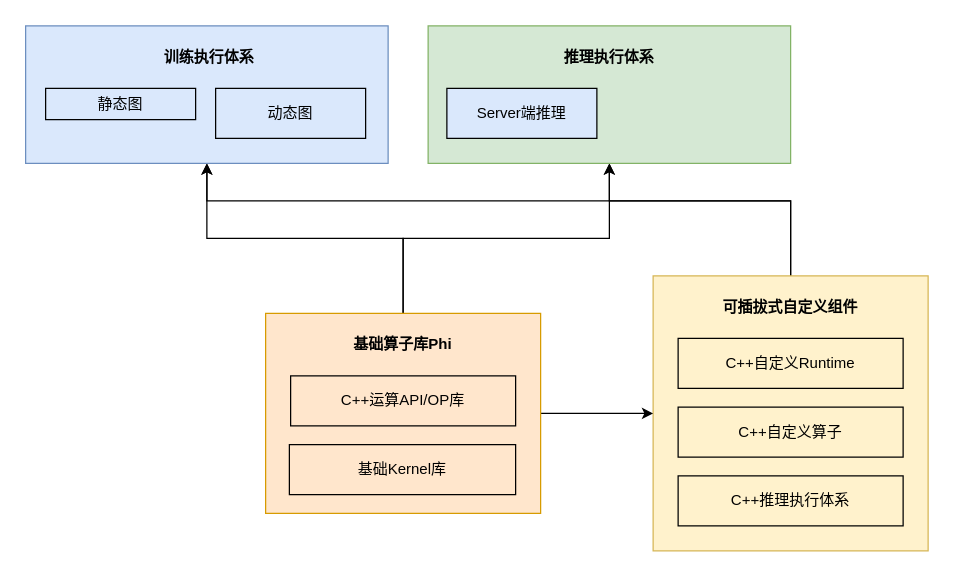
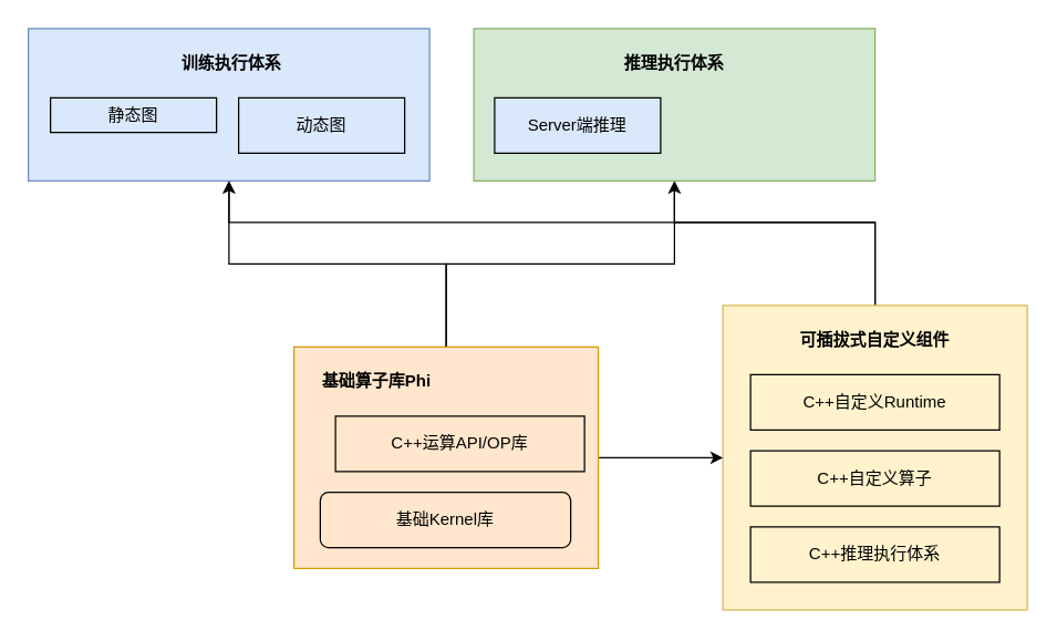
  <mxCell id="0" />
  <mxCell id="1" parent="0" />
  <mxCell id="2" style="edgeStyle=orthogonalEdgeStyle;rounded=0;orthogonalLoop=1;jettySize=auto;html=1;entryX=0.5;entryY=1;entryDx=0;entryDy=0;" edge="1" parent="1" source="4" target="14"><mxGeometry relative="1" as="geometry"><Array as="points"><mxPoint x="632" y="160" /><mxPoint x="487" y="160" /></Array></mxGeometry></mxCell>
  <mxCell id="3" style="edgeStyle=orthogonalEdgeStyle;rounded=0;orthogonalLoop=1;jettySize=auto;html=1;exitX=0.5;exitY=0;exitDx=0;exitDy=0;entryX=0.5;entryY=1;entryDx=0;entryDy=0;" edge="1" parent="1" source="4" target="11"><mxGeometry relative="1" as="geometry"><Array as="points"><mxPoint x="632" y="160" /><mxPoint x="165" y="160" /></Array></mxGeometry></mxCell>
  <mxCell id="4" value="" style="rounded=0;whiteSpace=wrap;html=1;fillColor=#fff2cc;strokeColor=#d6b656;" vertex="1" parent="1"><mxGeometry x="522" y="220" width="220" height="220" as="geometry" /></mxCell>
  <mxCell id="5" style="edgeStyle=orthogonalEdgeStyle;rounded=0;orthogonalLoop=1;jettySize=auto;html=1;exitX=0.5;exitY=0;exitDx=0;exitDy=0;entryX=0.5;entryY=1;entryDx=0;entryDy=0;" edge="1" parent="1" source="8" target="11"><mxGeometry relative="1" as="geometry" /></mxCell>
  <mxCell id="6" style="edgeStyle=orthogonalEdgeStyle;rounded=0;orthogonalLoop=1;jettySize=auto;html=1;entryX=0.5;entryY=1;entryDx=0;entryDy=0;" edge="1" parent="1" source="8" target="14"><mxGeometry relative="1" as="geometry" /></mxCell>
  <mxCell id="7" style="edgeStyle=orthogonalEdgeStyle;rounded=0;orthogonalLoop=1;jettySize=auto;html=1;exitX=1;exitY=0.5;exitDx=0;exitDy=0;entryX=0;entryY=0.5;entryDx=0;entryDy=0;" edge="1" parent="1" source="8" target="4"><mxGeometry relative="1" as="geometry" /></mxCell>
  <mxCell id="8" value="" style="rounded=0;whiteSpace=wrap;html=1;fillColor=#ffe6cc;strokeColor=#d79b00;" vertex="1" parent="1"><mxGeometry x="212" y="250" width="220" height="160" as="geometry" /></mxCell>
- <mxCell id="9" value="基础Kernel库" style="rounded=0;whiteSpace=wrap;html=1;fillColor=#ffe6cc;strokeColor=#000000;" vertex="1" parent="1"><mxGeometry x="231" y="355" width="181" height="40" as="geometry" /></mxCell>
- <mxCell id="10" value="C++运算API/OP库" style="rounded=0;whiteSpace=wrap;html=1;fillColor=#ffe6cc;strokeColor=#000000;" vertex="1" parent="1"><mxGeometry x="232" y="300" width="180" height="40" as="geometry" /></mxCell>
+ <mxCell id="9" value="基础Kernel库" style="whiteSpace=wrap;html=1;fillColor=#ffe6cc;strokeColor=#000000;rounded=1;" vertex="1" parent="1"><mxGeometry x="231" y="355" width="181" height="40" as="geometry" /></mxCell>
+ <mxCell id="10" value="C++运算API/OP库" style="rounded=0;whiteSpace=wrap;html=1;fillColor=#ffe6cc;strokeColor=#000000;" vertex="1" parent="1"><mxGeometry x="242" y="300" width="180" height="40" as="geometry" /></mxCell>
  <mxCell id="11" value="" style="rounded=0;whiteSpace=wrap;html=1;fillColor=#dae8fc;strokeColor=#6c8ebf;" vertex="1" parent="1"><mxGeometry x="20" y="20" width="290" height="110" as="geometry" /></mxCell>
  <mxCell id="12" value="动态图" style="rounded=0;whiteSpace=wrap;html=1;fillColor=#dae8fc;strokeColor=#000000;" vertex="1" parent="1"><mxGeometry x="172" y="70" width="120" height="40" as="geometry" /></mxCell>
  <mxCell id="13" value="静态图" style="rounded=0;whiteSpace=wrap;html=1;fillColor=#dae8fc;strokeColor=#000000;" vertex="1" parent="1"><mxGeometry x="36" y="70" width="120" height="25" as="geometry" /></mxCell>
  <mxCell id="14" value="" style="rounded=0;whiteSpace=wrap;html=1;fillColor=#d5e8d4;strokeColor=#82b366;" vertex="1" parent="1"><mxGeometry x="342" y="20" width="290" height="110" as="geometry" /></mxCell>
  <mxCell id="15" value="Server端推理" style="rounded=0;whiteSpace=wrap;html=1;fillColor=#dae8fc;strokeColor=#000000;" vertex="1" parent="1"><mxGeometry x="357" y="70" width="120" height="40" as="geometry" /></mxCell>
- <mxCell id="16" value="基础算子库Phi" style="text;html=1;strokeColor=none;fillColor=none;align=center;verticalAlign=middle;whiteSpace=wrap;rounded=0;fontStyle=1" vertex="1" parent="1"><mxGeometry x="266.5" y="260" width="110" height="30" as="geometry" /></mxCell>
+ <mxCell id="16" value="基础算子库Phi" style="text;html=1;strokeColor=none;fillColor=none;align=center;verticalAlign=middle;whiteSpace=wrap;rounded=0;fontStyle=1" vertex="1" parent="1"><mxGeometry x="216.5" y="260" width="110" height="30" as="geometry" /></mxCell>
  <mxCell id="17" value="训练执行体系" style="text;html=1;strokeColor=none;fillColor=none;align=center;verticalAlign=middle;whiteSpace=wrap;rounded=0;fontStyle=1" vertex="1" parent="1"><mxGeometry x="112" y="30" width="110" height="30" as="geometry" /></mxCell>
  <mxCell id="18" value="推理执行体系" style="text;html=1;strokeColor=none;fillColor=none;align=center;verticalAlign=middle;whiteSpace=wrap;rounded=0;fontStyle=1" vertex="1" parent="1"><mxGeometry x="432" y="30" width="110" height="30" as="geometry" /></mxCell>
  <mxCell id="19" value="C++自定义算子" style="rounded=0;whiteSpace=wrap;html=1;fillColor=#fff2cc;strokeColor=#000000;" vertex="1" parent="1"><mxGeometry x="542" y="325" width="180" height="40" as="geometry" /></mxCell>
  <mxCell id="20" value="C++自定义Runtime" style="rounded=0;whiteSpace=wrap;html=1;fillColor=#fff2cc;strokeColor=#000000;" vertex="1" parent="1"><mxGeometry x="542" y="270" width="180" height="40" as="geometry" /></mxCell>
  <mxCell id="21" value="C++推理执行体系" style="rounded=0;whiteSpace=wrap;html=1;fillColor=#fff2cc;strokeColor=#000000;" vertex="1" parent="1"><mxGeometry x="542" y="380" width="180" height="40" as="geometry" /></mxCell>
  <mxCell id="22" value="可插拔式自定义组件" style="text;html=1;strokeColor=none;fillColor=none;align=center;verticalAlign=middle;whiteSpace=wrap;rounded=0;fontStyle=1" vertex="1" parent="1"><mxGeometry x="567" y="230" width="130" height="30" as="geometry" /></mxCell>
